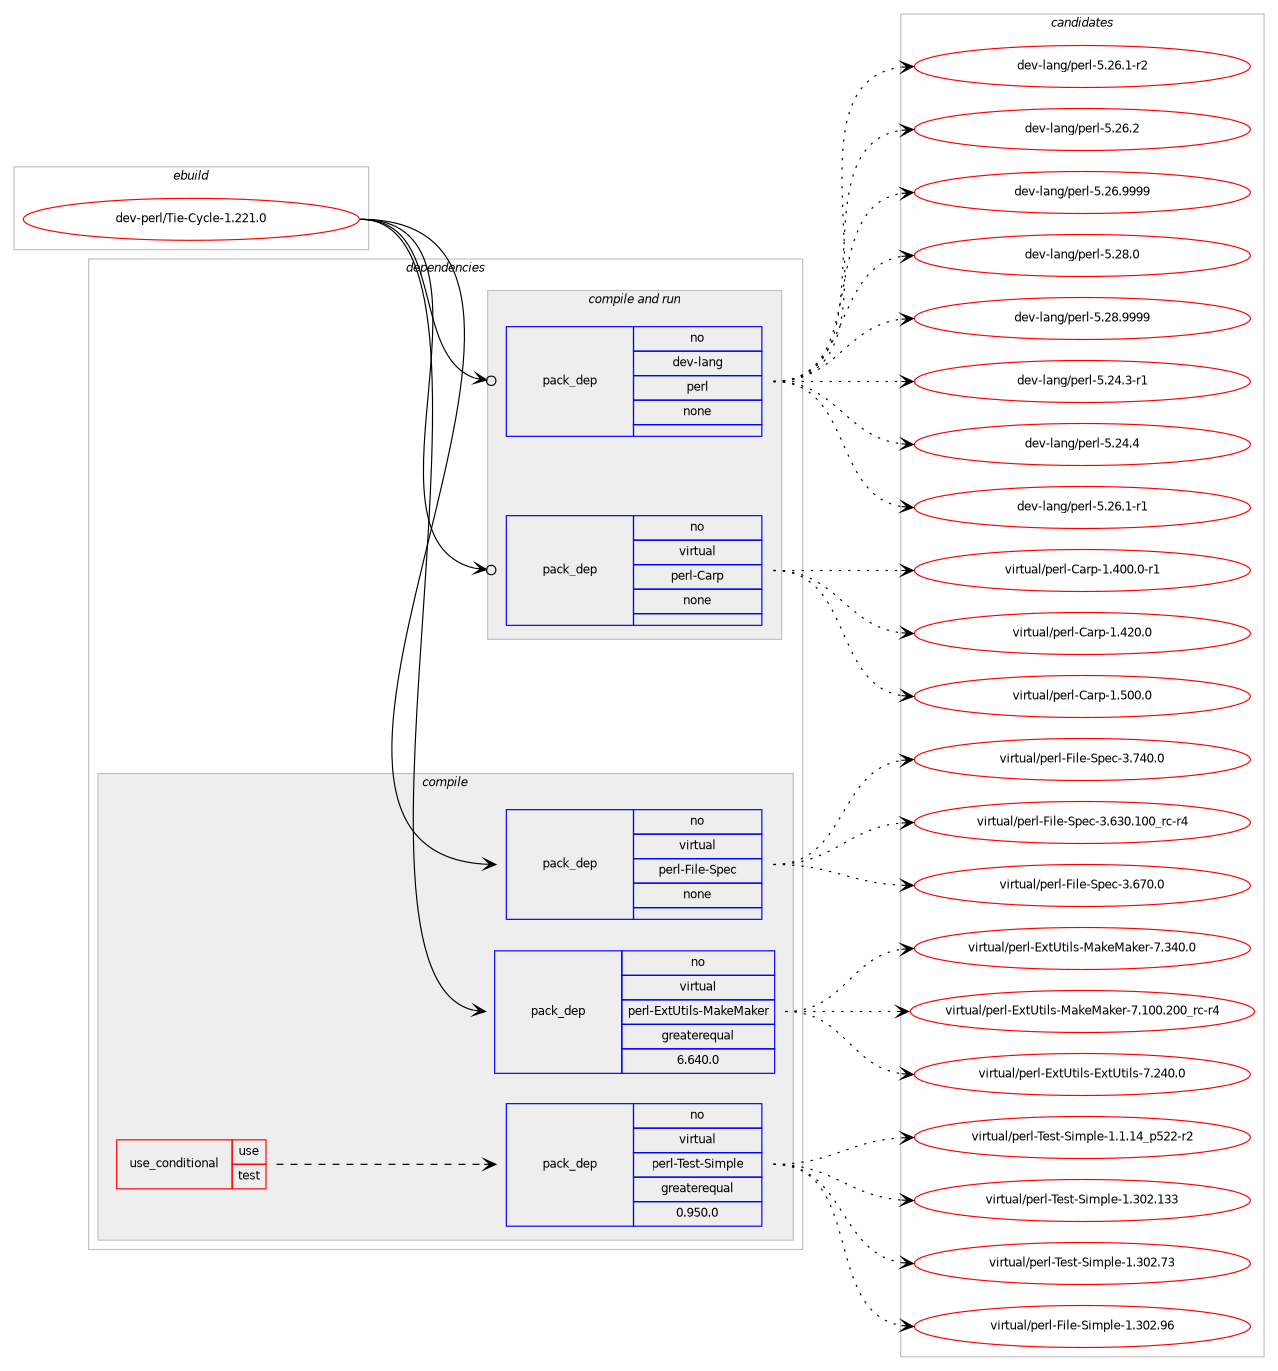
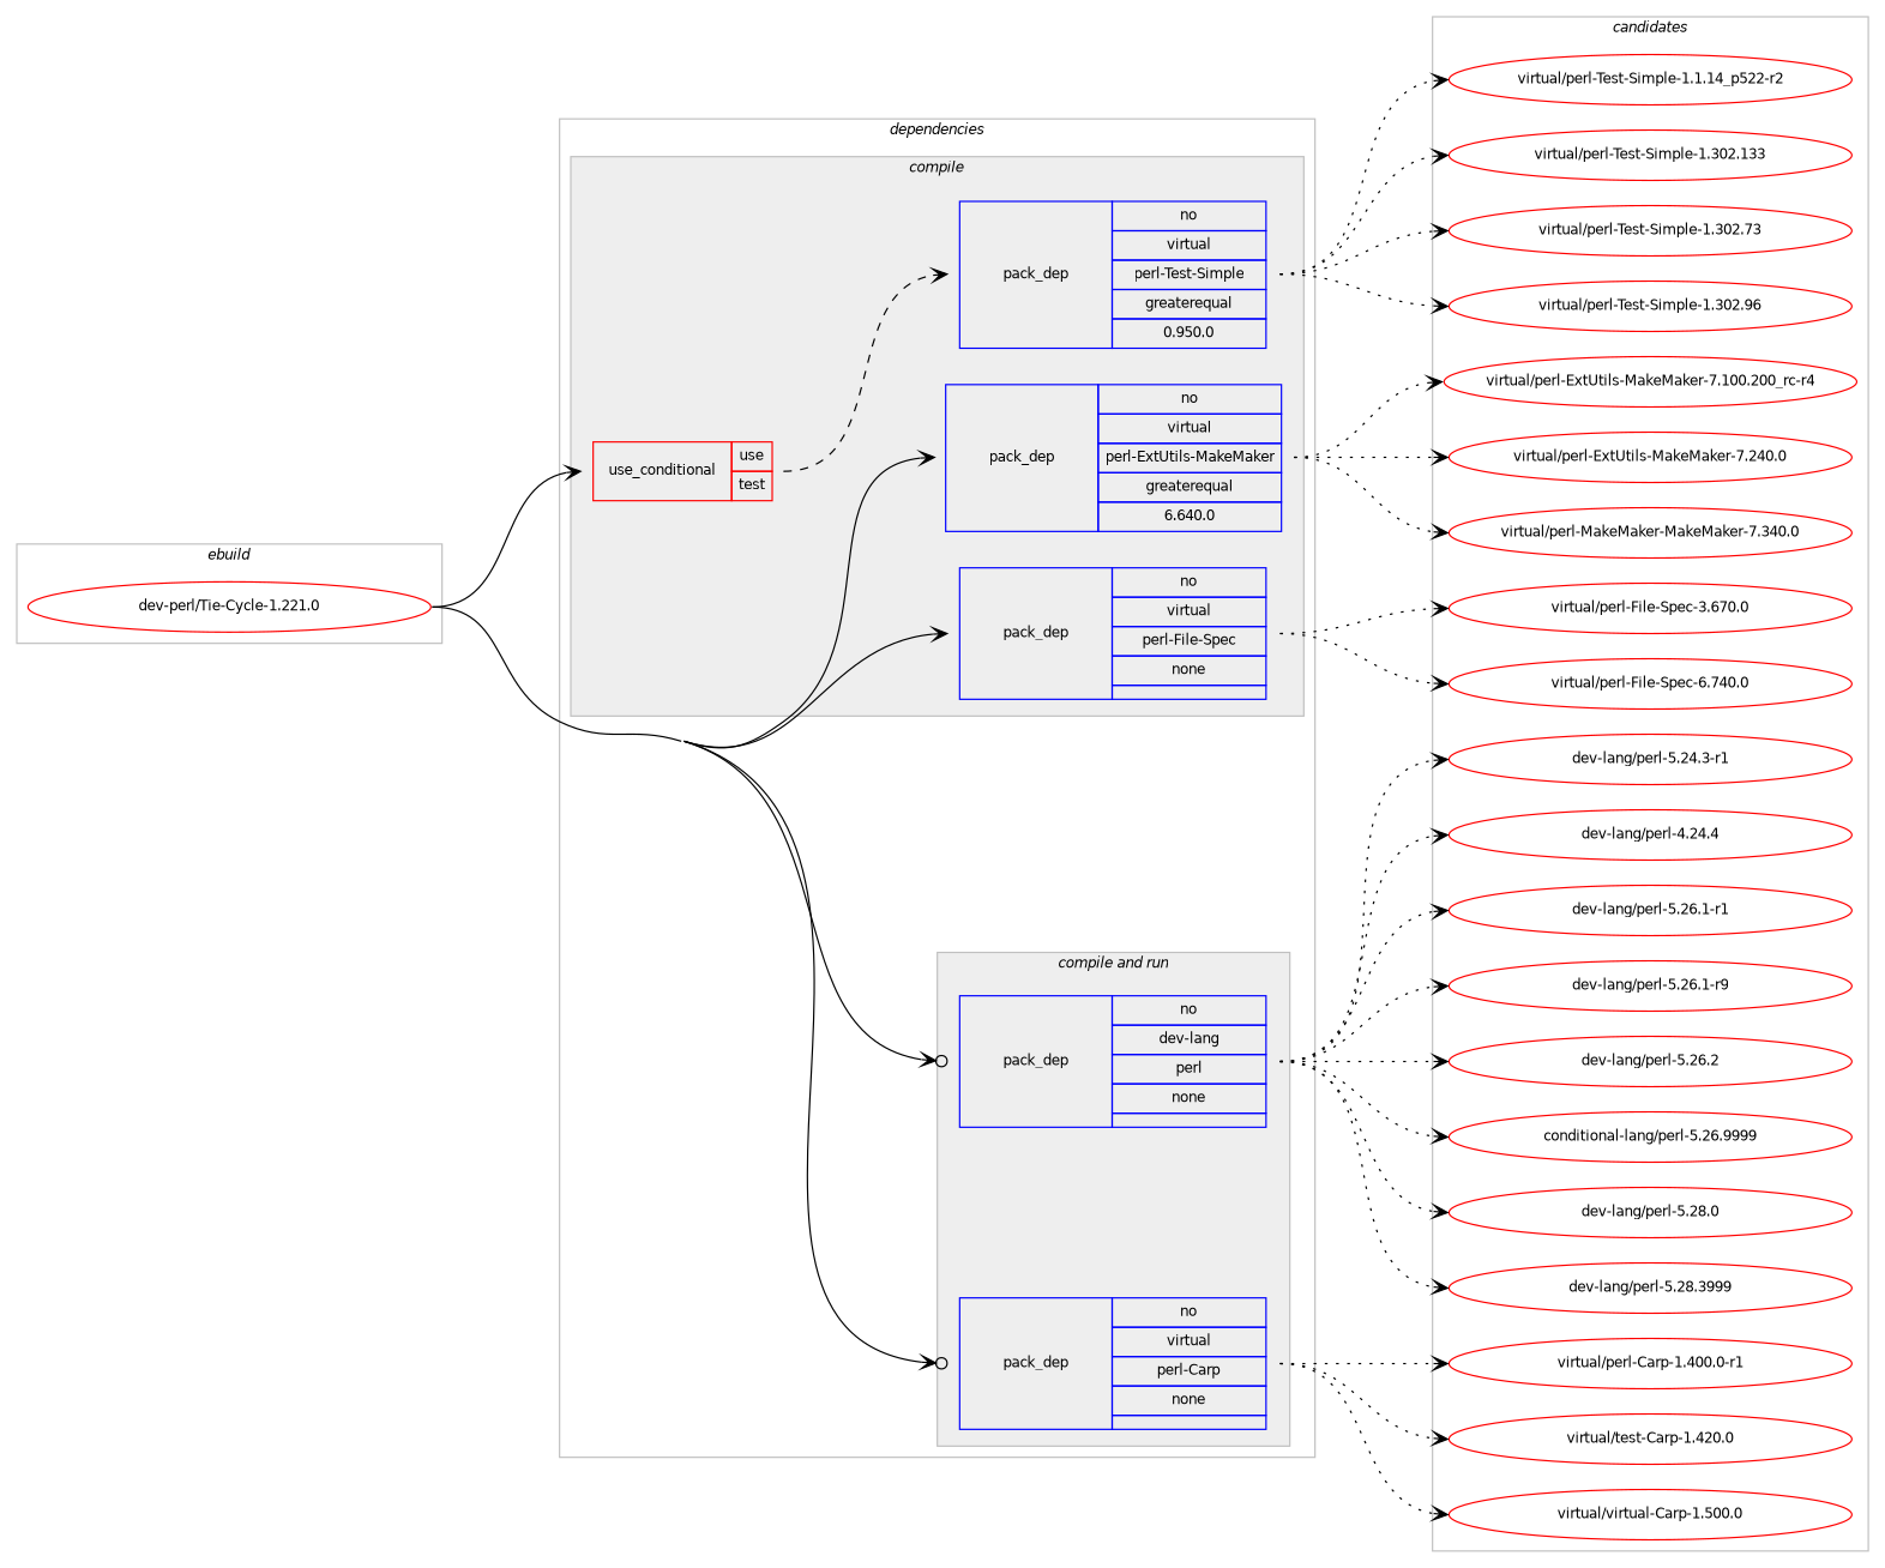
  digraph {
    compound=true
    concentrate=true
    fontname=Helvetica
    fontsize=10
    newrank=true
    rankdir=LR
    ranksep=1.5
    node [color=red fontname=Helvetica fontsize=10]
    edge [arrowhead=vee headport=w style=dotted tailport=e weight=100]
    n1 [label="dev-perl/Tie-Cycle-1.221.0" width=4]
    n2 [color=blue label=<<TABLE BORDER="0" CELLBORDER="1" CELLSPACING="0" CELLPADDING="4" WIDTH="220"><TR><TD ROWSPAN="6" CELLPADDING="30">pack_dep</TD></TR><TR><TD WIDTH="110">no</TD></TR><TR><TD>virtual</TD></TR><TR><TD>perl-Test-Simple</TD></TR><TR><TD>greaterequal</TD></TR><TR><TD>0.950.0</TD></TR></TABLE>> shape=none]
    n3 [label=<<TABLE BORDER="0" CELLBORDER="1" CELLSPACING="0" CELLPADDING="4"><TR><TD ROWSPAN="3" CELLPADDING="10">use_conditional</TD></TR><TR><TD>use</TD></TR><TR><TD>test</TD></TR></TABLE>> shape=none]
    n4 [color=blue label=<<TABLE BORDER="0" CELLBORDER="1" CELLSPACING="0" CELLPADDING="4" WIDTH="220"><TR><TD ROWSPAN="6" CELLPADDING="30">pack_dep</TD></TR><TR><TD WIDTH="110">no</TD></TR><TR><TD>virtual</TD></TR><TR><TD>perl-ExtUtils-MakeMaker</TD></TR><TR><TD>greaterequal</TD></TR><TR><TD>6.640.0</TD></TR></TABLE>> shape=none]
    n5 [color=blue label=<<TABLE BORDER="0" CELLBORDER="1" CELLSPACING="0" CELLPADDING="4" WIDTH="220"><TR><TD ROWSPAN="6" CELLPADDING="30">pack_dep</TD></TR><TR><TD WIDTH="110">no</TD></TR><TR><TD>virtual</TD></TR><TR><TD>perl-File-Spec</TD></TR><TR><TD>none</TD></TR><TR><TD></TD></TR></TABLE>> shape=none]
    n6 [color=blue label=<<TABLE BORDER="0" CELLBORDER="1" CELLSPACING="0" CELLPADDING="4" WIDTH="220"><TR><TD ROWSPAN="6" CELLPADDING="30">pack_dep</TD></TR><TR><TD WIDTH="110">no</TD></TR><TR><TD>dev-lang</TD></TR><TR><TD>perl</TD></TR><TR><TD>none</TD></TR><TR><TD></TD></TR></TABLE>> shape=none]
    n7 [color=blue label=<<TABLE BORDER="0" CELLBORDER="1" CELLSPACING="0" CELLPADDING="4" WIDTH="220"><TR><TD ROWSPAN="6" CELLPADDING="30">pack_dep</TD></TR><TR><TD WIDTH="110">no</TD></TR><TR><TD>virtual</TD></TR><TR><TD>perl-Carp</TD></TR><TR><TD>none</TD></TR><TR><TD></TD></TR></TABLE>> shape=none]
    n8 [label="virtual/perl-Test-Simple-1.1.14_p522-r2" width=4]
    n9 [label="virtual/perl-Test-Simple-1.302.133" width=4]
    n10 [label="virtual/perl-Test-Simple-1.302.73" width=4]
-   n11 [label="virtual/perl-File-Simple-1.302.96" width=4]
+   n11 [label="virtual/perl-Test-Simple-1.302.96" width=4]
    n12 [label="virtual/perl-ExtUtils-MakeMaker-7.100.200_rc-r4" width=4]
-   n13 [label="virtual/perl-ExtUtils-ExtUtils-7.240.0" width=4]
-   n14 [label="virtual/perl-ExtUtils-MakeMaker-7.340.0" width=4]
-   n15 [label="virtual/perl-File-Spec-3.630.100_rc-r4" width=4]
+   n13 [label="virtual/perl-ExtUtils-MakeMaker-7.240.0" width=4]
+   n14 [label="virtual/perl-MakeMaker-MakeMaker-7.340.0" width=4]
    n16 [label="virtual/perl-File-Spec-3.670.0" width=4]
-   n17 [label="virtual/perl-File-Spec-3.740.0" width=4]
+   n17 [label="virtual/perl-File-Spec-6.740.0" width=4]
    n18 [label="dev-lang/perl-5.24.3-r1" width=4]
-   n19 [label="dev-lang/perl-5.24.4" width=4]
+   n19 [label="dev-lang/perl-4.24.4" width=4]
    n20 [label="dev-lang/perl-5.26.1-r1" width=4]
-   n21 [label="dev-lang/perl-5.26.1-r2" width=4]
+   n21 [label="dev-lang/perl-5.26.1-r9" width=4]
    n22 [label="dev-lang/perl-5.26.2" width=4]
-   n23 [label="dev-lang/perl-5.26.9999" width=4]
+   n23 [label="conditional-lang/perl-5.26.9999" width=4]
    n24 [label="dev-lang/perl-5.28.0" width=4]
-   n25 [label="dev-lang/perl-5.28.9999" width=4]
+   n25 [label="dev-lang/perl-5.28.3999" width=4]
    n26 [label="virtual/perl-Carp-1.400.0-r1" width=4]
-   n27 [label="virtual/perl-Carp-1.420.0" width=4]
-   n28 [label="virtual/perl-Carp-1.500.0" width=4]
+   n27 [label="virtual/test-Carp-1.420.0" width=4]
+   n28 [label="virtual/virtual-Carp-1.500.0" width=4]
    subgraph cluster_1 {
      color=gray
      label=<<i>ebuild</i>>
      rank=same
      n1
    }
    subgraph cluster_2 {
      color=gray
      label=<<i>dependencies</i>>
      subgraph cluster_3 {
        color=gray
        fillcolor="#eeeeee"
        label=<<i>compile</i>>
        style=filled
        subgraph sub_4 {
          color=gray
          fillcolor="#eeeeee"
          label=<<i>compile</i>>
          style=filled
          n3
          subgraph sub_5 {
            color=gray
            fillcolor="#eeeeee"
            label=<<i>compile</i>>
            style=filled
            n2
          }
        }
        subgraph sub_6 {
          color=gray
          fillcolor="#eeeeee"
          label=<<i>compile</i>>
          style=filled
          n4
        }
        subgraph sub_7 {
          color=gray
          fillcolor="#eeeeee"
          label=<<i>compile</i>>
          style=filled
          n5
        }
      }
      subgraph cluster_8 {
        color=gray
        fillcolor="#eeeeee"
        label=<<i>compile and run</i>>
        style=filled
        subgraph sub_9 {
          color=gray
          fillcolor="#eeeeee"
          label=<<i>compile and run</i>>
          style=filled
          n6
        }
        subgraph sub_10 {
          color=gray
          fillcolor="#eeeeee"
          label=<<i>compile and run</i>>
          style=filled
          n7
        }
      }
      subgraph cluster_11 {
        color=gray
        fillcolor="#eeeeee"
        label=<<i>run</i>>
        style=filled
      }
    }
    subgraph cluster_12 {
      color=gray
      label=<<i>candidates</i>>
      rank=same
      subgraph sub_13 {
        color=black
        label=<<i>candidates</i>>
        nodesep=1
        rank=same
        n8
        n9
        n10
        n11
      }
      subgraph sub_14 {
        color=black
        label=<<i>candidates</i>>
        nodesep=1
        rank=same
        n12
        n13
        n14
      }
      subgraph sub_15 {
        color=black
        label=<<i>candidates</i>>
        nodesep=1
        rank=same
-       n15
        n16
        n17
      }
      subgraph sub_16 {
        color=black
        label=<<i>candidates</i>>
        nodesep=1
        rank=same
        n18
        n19
        n20
        n21
        n22
        n23
        n24
        n25
      }
      subgraph sub_17 {
        color=black
        label=<<i>candidates</i>>
        nodesep=1
        rank=same
        n26
        n27
        n28
      }
    }
+   n1 -> n3 [style=solid weight=20]
    n1 -> n4 [style=solid weight=20]
    n1 -> n5 [style=solid weight=20]
    n1 -> n6 [arrowhead=odotvee style=solid weight=20]
    n1 -> n7 [arrowhead=odotvee style=solid weight=20]
    n2 -> n8
    n2 -> n9
    n2 -> n10
    n2 -> n11
    n3 -> n2 [style=dashed weight=20]
    n4 -> n12
    n4 -> n13
    n4 -> n14
-   n5 -> n15
    n5 -> n16
    n5 -> n17
    n6 -> n18
    n6 -> n19
    n6 -> n20
    n6 -> n21
    n6 -> n22
    n6 -> n23
    n6 -> n24
    n6 -> n25
    n7 -> n26
    n7 -> n27
    n7 -> n28
  }
